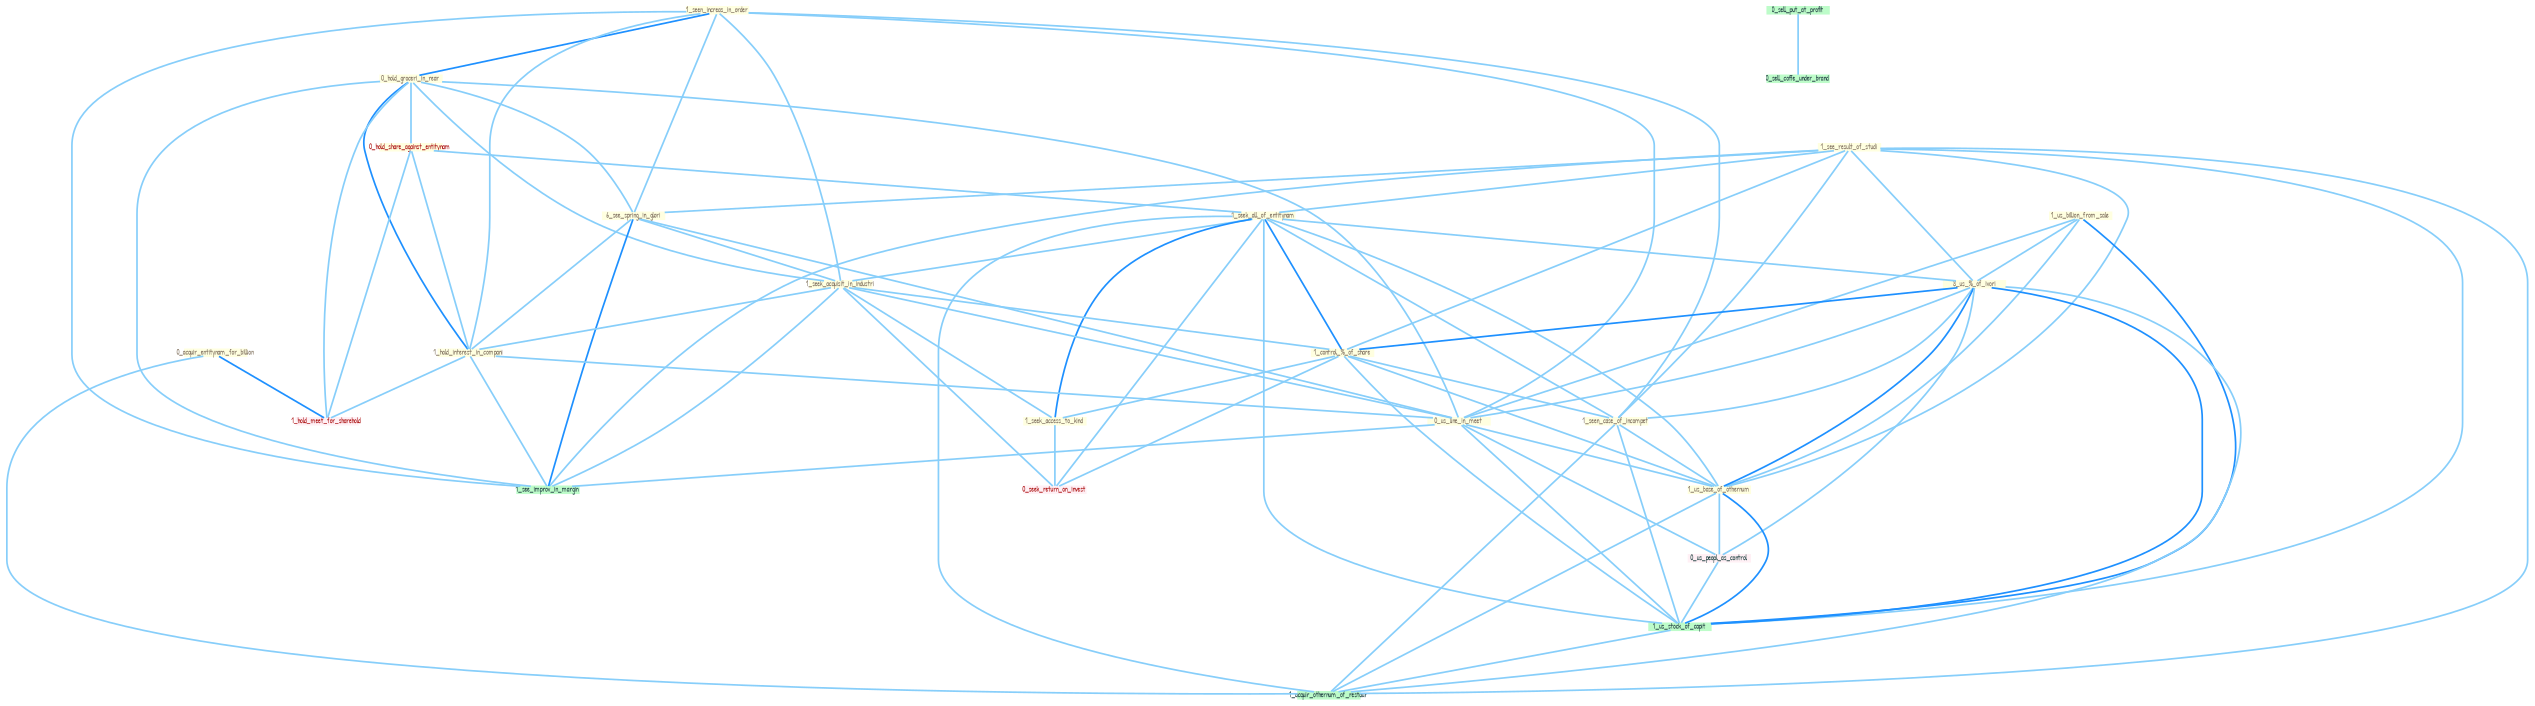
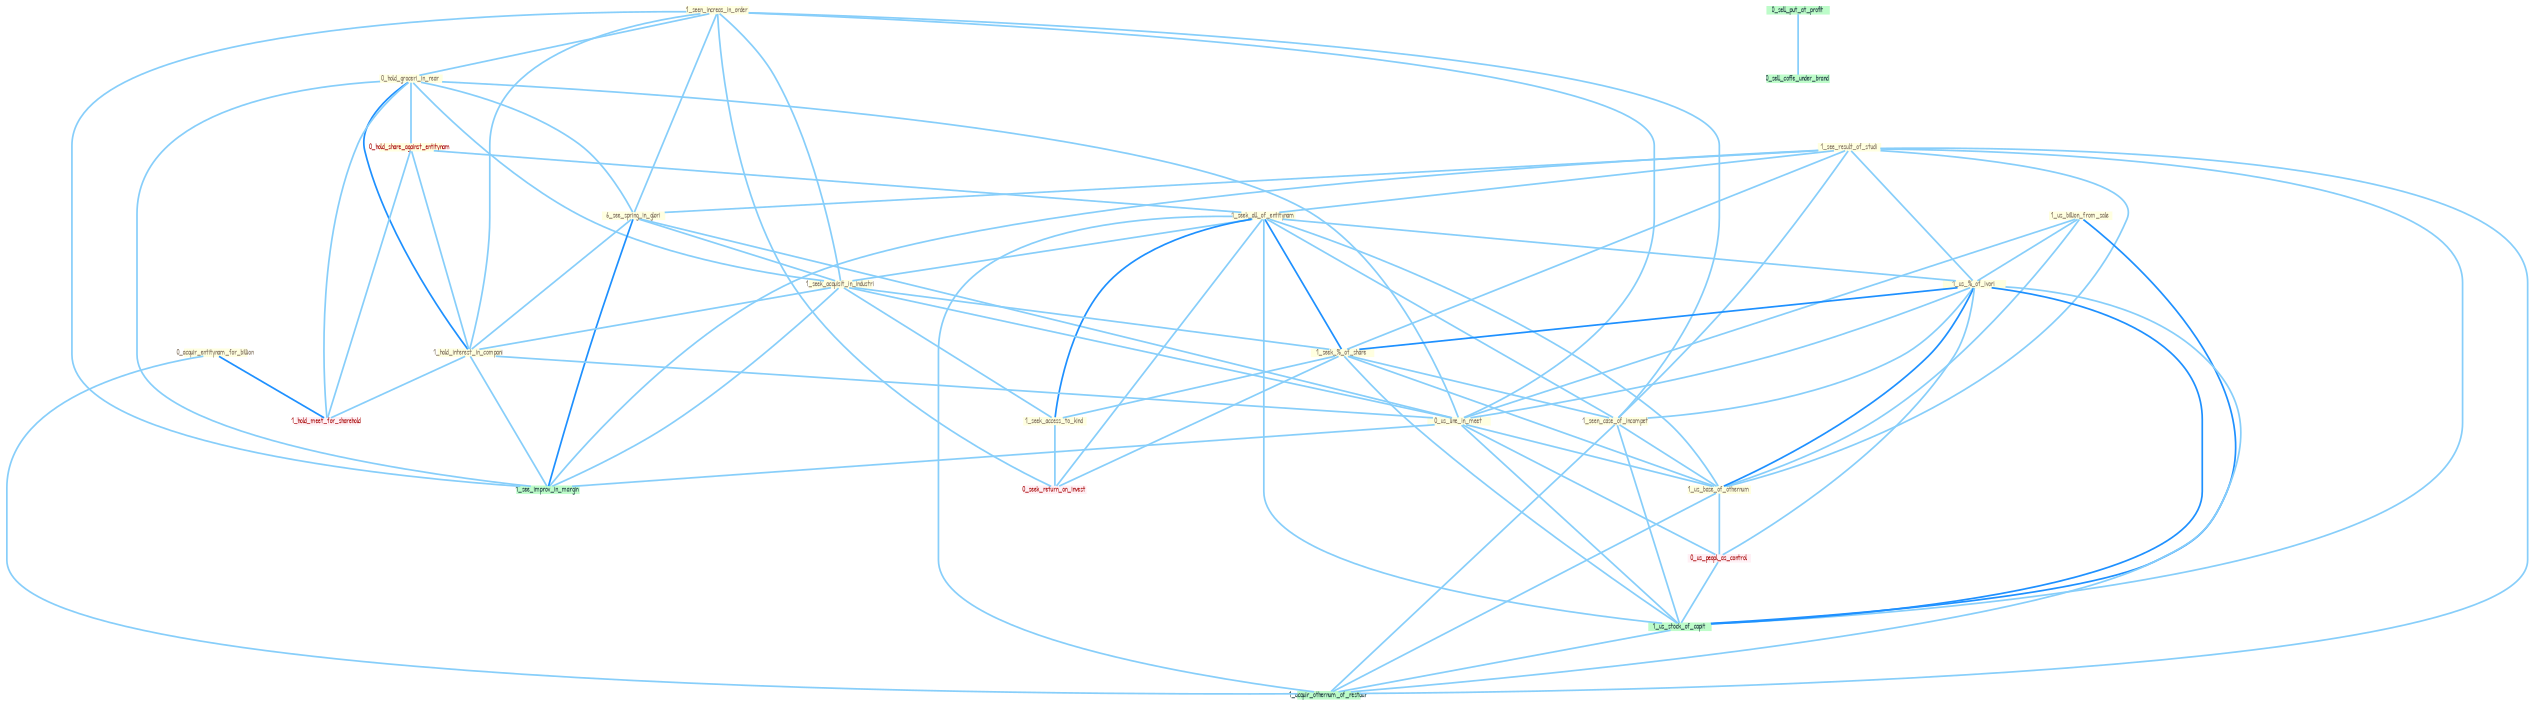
  graph {
    fontname="Patrick Hand"
    node [color="#ffffe0" fixedsize=true fontcolor="#8b7d6b" fontname="Patrick Hand" fontsize=4 shape=polygon style=filled]
    edge [color="#87cefa" fontname="Patrick Hand" w=1]
    "1_seen_increas_in_order " [height=.06 width=.5]
    "0_hold_groceri_in_rear " [height=.06 width=.5]
    "1_see_result_of_studi " [height=.06 width=.5]
    n4 [height=.06 label="6_see_spring_in_glori" width=.5]
    "1_us_billion_from_sale " [height=.06 width=.5]
    "0_hold_share_against_entitynam " [fontcolor="#b22222" height=.06 width=.5]
    "1_seek_all_of_entitynam " [height=.06 width=.5]
    "1_seek_acquisit_in_industri " [height=.06 width=.5]
-   "1_us_%_of_ivori " [height=.06 width=.5 label="8_us_%_of_ivori"]
-   "1_seek_%_of_share " [height=.06 width=.5 label="1_control_%_of_share"]
+   "1_us_%_of_ivori " [height=.06 width=.5]
+   "1_seek_%_of_share " [height=.06 width=.5]
    "1_hold_interest_in_compani " [height=.06 width=.5]
    "0_acquir_entitynam_for_billion " [height=.06 width=.5]
    "1_seek_access_to_kind " [height=.06 width=.5]
    "1_seen_case_of_incompet " [height=.06 width=.5]
    "0_us_line_in_meet " [height=.06 width=.5]
    "1_us_base_of_othernum " [height=.06 width=.5]
-   "0_us_peopl_as_control " [color="#fff0f5" fontcolor="#2f4f4f" height=.06 width=.5]
+   "0_us_peopl_as_control " [color="#fff0f5" fontcolor="#b22222" height=.06 width=.5]
    "0_seek_return_on_invest " [color="#fff0f5" fontcolor="#b22222" height=.06 width=.5]
    "1_hold_meet_for_sharehold " [color="#fff0f5" fontcolor="#b22222" height=.06 width=.5]
    "1_see_improv_in_margin " [color="#BDFCC9" fontcolor="#2f4f4f" height=.06 width=.5]
    "1_us_stock_of_capit " [color="#BDFCC9" fontcolor="#2f4f4f" height=.06 width=.5]
    "1_acquir_othernum_of_restaur " [color="#BDFCC9" fontcolor="#2f4f4f" height=.06 width=.5]
    "0_sell_put_at_profit " [color="#BDFCC9" fontcolor="#2f4f4f" height=.06 width=.5]
    "0_sell_coffe_under_brand " [color="#BDFCC9" fontcolor="#2f4f4f" height=.06 width=.5]
    subgraph sub_1 {
      "1_seen_increas_in_order "
      "0_hold_groceri_in_rear "
      "1_see_result_of_studi "
      n4
      "1_us_billion_from_sale "
      "0_hold_share_against_entitynam "
      "1_seek_all_of_entitynam "
      "1_seek_acquisit_in_industri "
      "1_us_%_of_ivori "
      "1_seek_%_of_share "
      "1_hold_interest_in_compani "
      "0_acquir_entitynam_for_billion "
      "1_seek_access_to_kind "
      "1_seen_case_of_incompet "
      "0_us_line_in_meet "
      "1_us_base_of_othernum "
    }
    subgraph sub_2 {
      "0_us_peopl_as_control "
      "0_seek_return_on_invest "
      "1_hold_meet_for_sharehold "
    }
-   "1_seen_increas_in_order " -- "0_hold_groceri_in_rear " [color="#1e90ff"]
+   "1_seen_increas_in_order " -- "0_hold_groceri_in_rear "
    "1_seen_increas_in_order " -- n4
    "1_seen_increas_in_order " -- "1_seek_acquisit_in_industri "
    "1_seen_increas_in_order " -- "1_hold_interest_in_compani "
    "1_seen_increas_in_order " -- "1_seen_case_of_incompet "
    "1_seen_increas_in_order " -- "0_us_line_in_meet "
    "1_seen_increas_in_order " -- "1_see_improv_in_margin "
    "0_hold_groceri_in_rear " -- n4
    "0_hold_groceri_in_rear " -- "0_hold_share_against_entitynam "
    "0_hold_groceri_in_rear " -- "1_seek_acquisit_in_industri "
    "0_hold_groceri_in_rear " -- "1_hold_interest_in_compani " [color="#1e90ff" w=2]
    "0_hold_groceri_in_rear " -- "0_us_line_in_meet "
    "0_hold_groceri_in_rear " -- "1_hold_meet_for_sharehold "
    "0_hold_groceri_in_rear " -- "1_see_improv_in_margin "
    "1_see_result_of_studi " -- n4
    "1_see_result_of_studi " -- "1_seek_all_of_entitynam "
    "1_see_result_of_studi " -- "1_us_%_of_ivori "
    "1_see_result_of_studi " -- "1_seek_%_of_share "
    "1_see_result_of_studi " -- "1_seen_case_of_incompet "
    "1_see_result_of_studi " -- "1_us_base_of_othernum "
    "1_see_result_of_studi " -- "1_see_improv_in_margin "
    "1_see_result_of_studi " -- "1_us_stock_of_capit "
    "1_see_result_of_studi " -- "1_acquir_othernum_of_restaur "
    n4 -- "1_seek_acquisit_in_industri "
    n4 -- "1_hold_interest_in_compani "
    n4 -- "0_us_line_in_meet "
    n4 -- "1_see_improv_in_margin " [color="#1e90ff" w=2]
    "1_us_billion_from_sale " -- "1_us_%_of_ivori "
    "1_us_billion_from_sale " -- "0_us_line_in_meet "
    "1_us_billion_from_sale " -- "1_us_base_of_othernum "
    "1_us_billion_from_sale " -- "1_us_stock_of_capit " [color="#1e90ff"]
    "0_hold_share_against_entitynam " -- "1_seek_all_of_entitynam "
    "0_hold_share_against_entitynam " -- "1_hold_interest_in_compani "
    "0_hold_share_against_entitynam " -- "1_hold_meet_for_sharehold "
    "1_seek_all_of_entitynam " -- "1_seek_acquisit_in_industri "
    "1_seek_all_of_entitynam " -- "1_us_%_of_ivori "
    "1_seek_all_of_entitynam " -- "1_seek_%_of_share " [color="#1e90ff" w=2]
    "1_seek_all_of_entitynam " -- "1_seek_access_to_kind " [color="#1e90ff"]
    "1_seek_all_of_entitynam " -- "1_seen_case_of_incompet "
    "1_seek_all_of_entitynam " -- "1_us_base_of_othernum "
    "1_seek_all_of_entitynam " -- "0_seek_return_on_invest "
    "1_seek_all_of_entitynam " -- "1_us_stock_of_capit "
    "1_seek_all_of_entitynam " -- "1_acquir_othernum_of_restaur "
    "1_seek_acquisit_in_industri " -- "1_seek_%_of_share "
    "1_seek_acquisit_in_industri " -- "1_hold_interest_in_compani "
    "1_seek_acquisit_in_industri " -- "1_seek_access_to_kind "
    "1_seek_acquisit_in_industri " -- "0_us_line_in_meet "
-   "1_seek_acquisit_in_industri " -- "0_seek_return_on_invest "
+   "1_seen_increas_in_order " -- "0_seek_return_on_invest "
    "1_seek_acquisit_in_industri " -- "1_see_improv_in_margin "
    "1_us_%_of_ivori " -- "1_seek_%_of_share " [color="#1e90ff" w=2]
    "1_us_%_of_ivori " -- "1_seen_case_of_incompet "
    "1_us_%_of_ivori " -- "0_us_line_in_meet "
    "1_us_%_of_ivori " -- "1_us_base_of_othernum " [color="#1e90ff" w=2]
    "1_us_%_of_ivori " -- "0_us_peopl_as_control "
    "1_us_%_of_ivori " -- "1_us_stock_of_capit " [color="#1e90ff" w=2]
    "1_us_%_of_ivori " -- "1_acquir_othernum_of_restaur "
    "1_seek_%_of_share " -- "1_seek_access_to_kind "
    "1_seek_%_of_share " -- "1_seen_case_of_incompet "
    "1_seek_%_of_share " -- "1_us_base_of_othernum "
    "1_seek_%_of_share " -- "0_seek_return_on_invest "
    "1_seek_%_of_share " -- "1_us_stock_of_capit "
    "1_hold_interest_in_compani " -- "0_us_line_in_meet "
    "1_hold_interest_in_compani " -- "1_hold_meet_for_sharehold "
    "1_hold_interest_in_compani " -- "1_see_improv_in_margin "
    "0_acquir_entitynam_for_billion " -- "1_hold_meet_for_sharehold " [color="#1e90ff"]
    "0_acquir_entitynam_for_billion " -- "1_acquir_othernum_of_restaur "
    "1_seek_access_to_kind " -- "0_seek_return_on_invest "
    "1_seen_case_of_incompet " -- "1_us_base_of_othernum "
    "1_seen_case_of_incompet " -- "1_us_stock_of_capit "
    "1_seen_case_of_incompet " -- "1_acquir_othernum_of_restaur "
    "0_us_line_in_meet " -- "1_us_base_of_othernum "
    "0_us_line_in_meet " -- "0_us_peopl_as_control "
    "0_us_line_in_meet " -- "1_see_improv_in_margin "
    "0_us_line_in_meet " -- "1_us_stock_of_capit "
    "1_us_base_of_othernum " -- "0_us_peopl_as_control "
-   "1_us_base_of_othernum " -- "1_us_stock_of_capit " [color="#1e90ff" w=2]
    "1_us_base_of_othernum " -- "1_acquir_othernum_of_restaur "
    "0_us_peopl_as_control " -- "1_us_stock_of_capit "
    "1_us_stock_of_capit " -- "1_acquir_othernum_of_restaur "
    "0_sell_put_at_profit " -- "0_sell_coffe_under_brand "
  }
